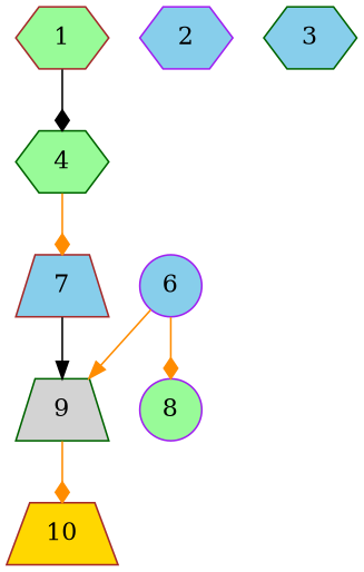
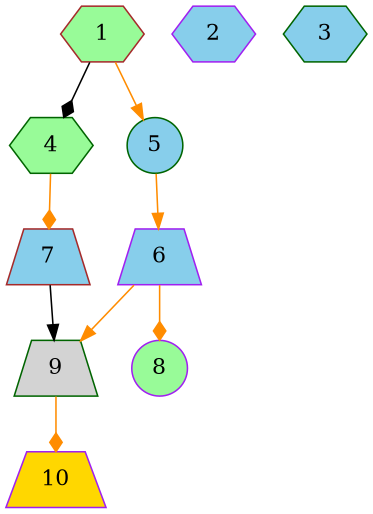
  digraph {
    fontname="DejaVu Serif"
    node [alpha=0.12 color=darkgreen fillcolor=skyblue fontname="DejaVu Serif" shape=hexagon style=filled]
    edge [arrowhead=diamond color=darkorange fontname="DejaVu Serif"]
    1 [color=brown expect_size=17711104 fillcolor=palegreen]
    4 [alpha=0.08 expect_size=28674048 fillcolor=palegreen]
+   5 [alpha=0.15 expect_size=41269248 shape=circle]
    7 [alpha=0.10 color=brown expect_size=8087552 shape=trapezium]
-   6 [alpha=0.16 color=purple expect_size=48942080 shape=circle]
+   6 [alpha=0.16 color=purple expect_size=48942080 shape=trapezium]
    9 [alpha=0.15 expect_size=11041792 fillcolor=lightgrey shape=trapezium]
    8 [alpha=0.20 color=purple expect_size=36213760 fillcolor=palegreen shape=circle]
    2 [color=purple expect_size=19227648]
    3 [alpha=0.05 expect_size=37715968]
-   10 [alpha=0.01 color=brown expect_size=27384832 fillcolor=gold shape=trapezium]
+   10 [alpha=0.01 color=purple expect_size=27384832 fillcolor=gold shape=trapezium]
    1 -> 4 [color=black]
+   1 -> 5 [arrowhead=normal]
    4 -> 7
+   5 -> 6 [arrowhead=normal]
    7 -> 9 [arrowhead=normal color=black]
    6 -> 9 [arrowhead=normal]
    6 -> 8
    9 -> 10
  }
